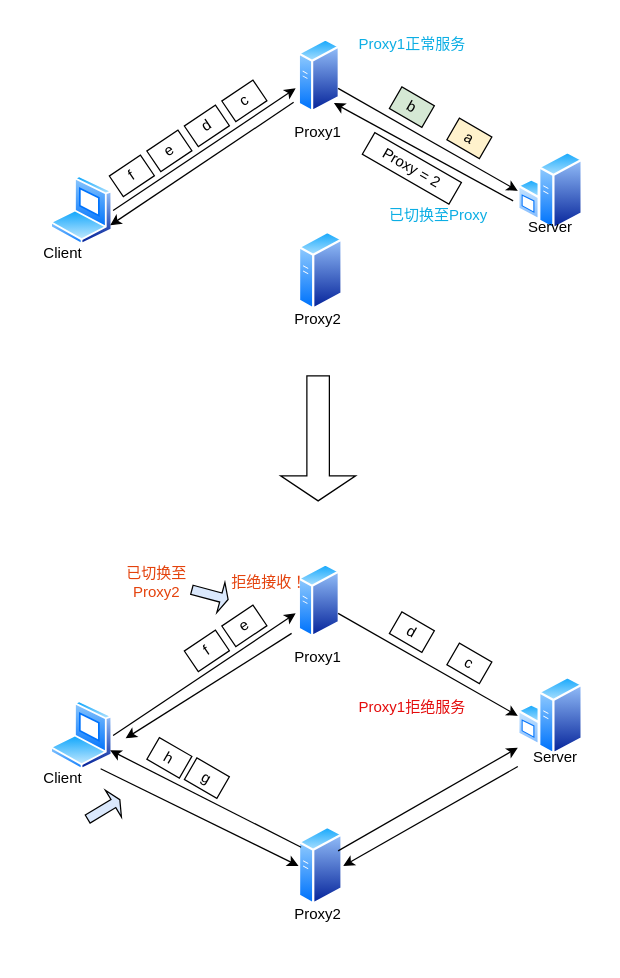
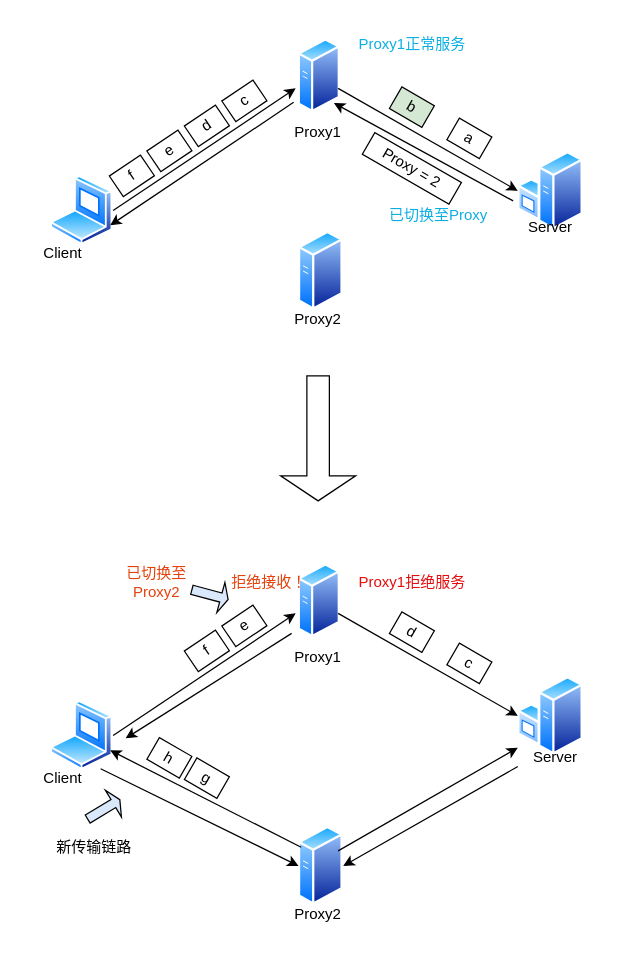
  <mxCell id="0" />
  <mxCell id="1" parent="0" />
  <mxCell id="2" value="" style="image;aspect=fixed;perimeter=ellipsePerimeter;html=1;align=center;shadow=0;dashed=0;spacingTop=3;image=img/lib/active_directory/laptop_client.svg;" vertex="1" parent="1"><mxGeometry x="40" y="140" width="50" height="55.56" as="geometry" /></mxCell>
  <mxCell id="3" value="" style="image;aspect=fixed;perimeter=ellipsePerimeter;html=1;align=center;shadow=0;dashed=0;spacingTop=3;image=img/lib/active_directory/windows_server.svg;" vertex="1" parent="1"><mxGeometry x="413.76" y="120" width="52.48" height="64" as="geometry" /></mxCell>
  <mxCell id="4" value="" style="image;aspect=fixed;perimeter=ellipsePerimeter;html=1;align=center;shadow=0;dashed=0;spacingTop=3;image=img/lib/active_directory/generic_server.svg;" vertex="1" parent="1"><mxGeometry x="238.24" y="30" width="33.6" height="60" as="geometry" /></mxCell>
  <mxCell id="5" value="" style="image;aspect=fixed;perimeter=ellipsePerimeter;html=1;align=center;shadow=0;dashed=0;spacingTop=3;image=img/lib/active_directory/generic_server.svg;" vertex="1" parent="1"><mxGeometry x="238.32" y="184" width="35.84" height="64" as="geometry" /></mxCell>
  <mxCell id="6" value="Client" style="text;html=1;align=center;verticalAlign=middle;whiteSpace=wrap;rounded=0;" vertex="1" parent="1"><mxGeometry x="20" y="186.78" width="60" height="30" as="geometry" /></mxCell>
  <mxCell id="7" value="Server" style="text;html=1;align=center;verticalAlign=middle;whiteSpace=wrap;rounded=0;" vertex="1" parent="1"><mxGeometry x="410" y="165.56" width="60" height="30" as="geometry" /></mxCell>
  <mxCell id="8" value="Proxy1" style="text;html=1;align=center;verticalAlign=middle;whiteSpace=wrap;rounded=0;" vertex="1" parent="1"><mxGeometry x="224" y="90" width="60" height="30" as="geometry" /></mxCell>
  <mxCell id="9" value="Proxy2" style="text;html=1;align=center;verticalAlign=middle;whiteSpace=wrap;rounded=0;" vertex="1" parent="1"><mxGeometry x="224" y="240" width="60" height="30" as="geometry" /></mxCell>
  <mxCell id="10" value="" style="endArrow=classic;html=1;rounded=0;exitX=1;exitY=0.5;exitDx=0;exitDy=0;" edge="1" parent="1" source="2"><mxGeometry width="50" height="50" relative="1" as="geometry"><mxPoint x="186" y="120" as="sourcePoint" /><mxPoint x="236" y="70" as="targetPoint" /></mxGeometry></mxCell>
  <mxCell id="11" value="f" style="rounded=0;whiteSpace=wrap;html=1;rotation=-34;" vertex="1" parent="1"><mxGeometry x="90" y="130" width="30" height="20" as="geometry" /></mxCell>
  <mxCell id="12" value="e" style="rounded=0;whiteSpace=wrap;html=1;rotation=-34;" vertex="1" parent="1"><mxGeometry x="120" y="110" width="30" height="20" as="geometry" /></mxCell>
  <mxCell id="13" value="d" style="rounded=0;whiteSpace=wrap;html=1;rotation=-34;" vertex="1" parent="1"><mxGeometry x="150" y="90" width="30" height="20" as="geometry" /></mxCell>
  <mxCell id="14" value="c" style="rounded=0;whiteSpace=wrap;html=1;rotation=-34;" vertex="1" parent="1"><mxGeometry x="180" y="70" width="30" height="20" as="geometry" /></mxCell>
  <mxCell id="15" value="" style="endArrow=classic;html=1;rounded=0;entryX=0;entryY=0.5;entryDx=0;entryDy=0;" edge="1" parent="1" target="3"><mxGeometry width="50" height="50" relative="1" as="geometry"><mxPoint x="270" y="70" as="sourcePoint" /><mxPoint x="290" y="170" as="targetPoint" /></mxGeometry></mxCell>
  <mxCell id="16" value="b" style="rounded=0;whiteSpace=wrap;html=1;rotation=30;fillColor=#d5e8d4;" vertex="1" parent="1"><mxGeometry x="314" y="75" width="30" height="20" as="geometry" /></mxCell>
- <mxCell id="17" value="a" style="rounded=0;whiteSpace=wrap;html=1;rotation=30;fillColor=#fff2cc;" vertex="1" parent="1"><mxGeometry x="360" y="100" width="30" height="20" as="geometry" /></mxCell>
+ <mxCell id="17" value="a" style="rounded=0;whiteSpace=wrap;html=1;rotation=30;" vertex="1" parent="1"><mxGeometry x="360" y="100" width="30" height="20" as="geometry" /></mxCell>
  <mxCell id="18" value="" style="endArrow=classic;html=1;rounded=0;entryX=1;entryY=1;entryDx=0;entryDy=0;" edge="1" parent="1" target="4"><mxGeometry width="50" height="50" relative="1" as="geometry"><mxPoint x="410" y="160" as="sourcePoint" /><mxPoint x="230" y="170" as="targetPoint" /></mxGeometry></mxCell>
  <mxCell id="19" value="Proxy = 2" style="rounded=0;whiteSpace=wrap;html=1;rotation=30;" vertex="1" parent="1"><mxGeometry x="289" y="124" width="80" height="20" as="geometry" /></mxCell>
  <mxCell id="20" value="" style="endArrow=classic;html=1;rounded=0;exitX=-0.114;exitY=0.853;exitDx=0;exitDy=0;exitPerimeter=0;entryX=1;entryY=0.75;entryDx=0;entryDy=0;" edge="1" parent="1" source="4" target="2"><mxGeometry width="50" height="50" relative="1" as="geometry"><mxPoint x="180" y="220" as="sourcePoint" /><mxPoint x="100" y="180" as="targetPoint" /></mxGeometry></mxCell>
  <mxCell id="21" value="" style="group" vertex="1" connectable="0" parent="1"><mxGeometry x="20" y="450" width="450" height="310" as="geometry" /></mxCell>
  <mxCell id="22" value="" style="image;aspect=fixed;perimeter=ellipsePerimeter;html=1;align=center;shadow=0;dashed=0;spacingTop=3;image=img/lib/active_directory/laptop_client.svg;" vertex="1" parent="21"><mxGeometry x="20" y="110" width="50" height="55.56" as="geometry" /></mxCell>
  <mxCell id="23" value="" style="image;aspect=fixed;perimeter=ellipsePerimeter;html=1;align=center;shadow=0;dashed=0;spacingTop=3;image=img/lib/active_directory/windows_server.svg;" vertex="1" parent="21"><mxGeometry x="393.76" y="90" width="52.48" height="64" as="geometry" /></mxCell>
  <mxCell id="24" value="" style="image;aspect=fixed;perimeter=ellipsePerimeter;html=1;align=center;shadow=0;dashed=0;spacingTop=3;image=img/lib/active_directory/generic_server.svg;" vertex="1" parent="21"><mxGeometry x="218.24" width="33.6" height="60" as="geometry" /></mxCell>
  <mxCell id="25" value="" style="image;aspect=fixed;perimeter=ellipsePerimeter;html=1;align=center;shadow=0;dashed=0;spacingTop=3;image=img/lib/active_directory/generic_server.svg;" vertex="1" parent="21"><mxGeometry x="218.32" y="210" width="35.84" height="64" as="geometry" /></mxCell>
  <mxCell id="26" value="Client" style="text;html=1;align=center;verticalAlign=middle;whiteSpace=wrap;rounded=0;" vertex="1" parent="21"><mxGeometry y="156.78" width="60" height="30" as="geometry" /></mxCell>
  <mxCell id="27" value="Server" style="text;html=1;align=center;verticalAlign=middle;whiteSpace=wrap;rounded=0;" vertex="1" parent="21"><mxGeometry x="393.76" y="140.0" width="60" height="30" as="geometry" /></mxCell>
  <mxCell id="28" value="Proxy1" style="text;html=1;align=center;verticalAlign=middle;whiteSpace=wrap;rounded=0;" vertex="1" parent="21"><mxGeometry x="204" y="60" width="60" height="30" as="geometry" /></mxCell>
  <mxCell id="29" value="Proxy2" style="text;html=1;align=center;verticalAlign=middle;whiteSpace=wrap;rounded=0;" vertex="1" parent="21"><mxGeometry x="204" y="266" width="60" height="30" as="geometry" /></mxCell>
  <mxCell id="30" value="" style="endArrow=classic;html=1;rounded=0;exitX=1;exitY=0.5;exitDx=0;exitDy=0;" edge="1" parent="21" source="22"><mxGeometry width="50" height="50" relative="1" as="geometry"><mxPoint x="166" y="90" as="sourcePoint" /><mxPoint x="216" y="40" as="targetPoint" /></mxGeometry></mxCell>
  <mxCell id="31" value="f" style="rounded=0;whiteSpace=wrap;html=1;rotation=-34;" vertex="1" parent="21"><mxGeometry x="130" y="60" width="30" height="20" as="geometry" /></mxCell>
  <mxCell id="32" value="e" style="rounded=0;whiteSpace=wrap;html=1;rotation=-34;" vertex="1" parent="21"><mxGeometry x="160" y="40" width="30" height="20" as="geometry" /></mxCell>
  <mxCell id="33" value="" style="endArrow=classic;html=1;rounded=0;entryX=0;entryY=0.5;entryDx=0;entryDy=0;" edge="1" parent="21" target="23"><mxGeometry width="50" height="50" relative="1" as="geometry"><mxPoint x="250" y="40" as="sourcePoint" /><mxPoint x="270" y="140" as="targetPoint" /></mxGeometry></mxCell>
  <mxCell id="34" value="d" style="rounded=0;whiteSpace=wrap;html=1;rotation=30;" vertex="1" parent="21"><mxGeometry x="294" y="45" width="30" height="20" as="geometry" /></mxCell>
  <mxCell id="35" value="c" style="rounded=0;whiteSpace=wrap;html=1;rotation=30;" vertex="1" parent="21"><mxGeometry x="340" y="70" width="30" height="20" as="geometry" /></mxCell>
  <mxCell id="36" value="" style="endArrow=classic;html=1;rounded=0;entryX=0;entryY=0.25;entryDx=0;entryDy=0;" edge="1" parent="21" target="27"><mxGeometry width="50" height="50" relative="1" as="geometry"><mxPoint x="250" y="230" as="sourcePoint" /><mxPoint x="270" y="90" as="targetPoint" /></mxGeometry></mxCell>
  <mxCell id="37" value="" style="endArrow=classic;html=1;rounded=0;exitX=0;exitY=0.25;exitDx=0;exitDy=0;entryX=1;entryY=0.75;entryDx=0;entryDy=0;" edge="1" parent="21" source="25" target="22"><mxGeometry width="50" height="50" relative="1" as="geometry"><mxPoint x="220" y="140" as="sourcePoint" /><mxPoint x="270" y="90" as="targetPoint" /></mxGeometry></mxCell>
  <mxCell id="38" value="" style="endArrow=classic;html=1;rounded=0;exitX=0;exitY=0.75;exitDx=0;exitDy=0;entryX=1;entryY=0.5;entryDx=0;entryDy=0;" edge="1" parent="21" source="27" target="25"><mxGeometry width="50" height="50" relative="1" as="geometry"><mxPoint x="220" y="140" as="sourcePoint" /><mxPoint x="270" y="90" as="targetPoint" /></mxGeometry></mxCell>
  <mxCell id="39" value="" style="endArrow=classic;html=1;rounded=0;exitX=1;exitY=0.25;exitDx=0;exitDy=0;entryX=0;entryY=0.5;entryDx=0;entryDy=0;" edge="1" parent="21" source="26" target="25"><mxGeometry width="50" height="50" relative="1" as="geometry"><mxPoint x="220" y="140" as="sourcePoint" /><mxPoint x="270" y="90" as="targetPoint" /></mxGeometry></mxCell>
  <mxCell id="40" value="" style="endArrow=classic;html=1;rounded=0;exitX=-0.162;exitY=0.933;exitDx=0;exitDy=0;exitPerimeter=0;" edge="1" parent="21" source="24"><mxGeometry width="50" height="50" relative="1" as="geometry"><mxPoint x="220" y="140" as="sourcePoint" /><mxPoint x="80" y="140" as="targetPoint" /></mxGeometry></mxCell>
  <mxCell id="41" value="g" style="rounded=0;whiteSpace=wrap;html=1;rotation=30;" vertex="1" parent="21"><mxGeometry x="130" y="161.78" width="30" height="20" as="geometry" /></mxCell>
  <mxCell id="42" value="h" style="rounded=0;whiteSpace=wrap;html=1;rotation=30;" vertex="1" parent="21"><mxGeometry x="100" y="145.56" width="30" height="20" as="geometry" /></mxCell>
  <mxCell id="43" value="&lt;font color=&quot;#e4420c&quot;&gt;拒绝接收！&lt;/font&gt;" style="text;html=1;align=center;verticalAlign=middle;whiteSpace=wrap;rounded=0;" vertex="1" parent="21"><mxGeometry x="160" width="70" height="30" as="geometry" /></mxCell>
  <mxCell id="44" value="" style="shape=singleArrow;direction=south;whiteSpace=wrap;html=1;rotation=-121;fillColor=#dae8fc;" vertex="1" parent="21"><mxGeometry x="50" y="181.78" width="25" height="30" as="geometry" /></mxCell>
+ <mxCell id="45" value="新传输链路" style="text;html=1;align=center;verticalAlign=middle;whiteSpace=wrap;rounded=0;" vertex="1" parent="21"><mxGeometry x="20" y="211.78" width="70" height="30" as="geometry" /></mxCell>
  <mxCell id="46" value="" style="shape=singleArrow;direction=south;whiteSpace=wrap;html=1;rotation=-75;fillColor=#dae8fc;" vertex="1" parent="21"><mxGeometry x="135" y="10" width="25" height="30" as="geometry" /></mxCell>
  <mxCell id="47" value="&lt;font color=&quot;#e4420c&quot;&gt;已切换至Proxy2&lt;/font&gt;" style="text;html=1;align=center;verticalAlign=middle;whiteSpace=wrap;rounded=0;" vertex="1" parent="21"><mxGeometry x="70" width="70" height="30" as="geometry" /></mxCell>
- <mxCell id="48" value="&lt;font color=&quot;#e40c0c&quot;&gt;Proxy1拒绝服务&lt;/font&gt;" style="text;html=1;align=center;verticalAlign=middle;whiteSpace=wrap;rounded=0;" vertex="1" parent="21"><mxGeometry x="258.5" y="100" width="101" height="30" as="geometry" /></mxCell>
+ <mxCell id="48" value="&lt;font color=&quot;#e40c0c&quot;&gt;Proxy1拒绝服务&lt;/font&gt;" style="text;html=1;align=center;verticalAlign=middle;whiteSpace=wrap;rounded=0;" vertex="1" parent="21"><mxGeometry x="258.5" width="101" height="30" as="geometry" /></mxCell>
  <mxCell id="49" value="" style="shape=singleArrow;direction=south;whiteSpace=wrap;html=1;" vertex="1" parent="1"><mxGeometry x="224" y="300" width="60" height="100" as="geometry" /></mxCell>
  <mxCell id="50" value="&lt;font color=&quot;#0caee4&quot;&gt;Proxy1正常服务&lt;/font&gt;" style="text;html=1;align=center;verticalAlign=middle;whiteSpace=wrap;rounded=0;" vertex="1" parent="1"><mxGeometry x="279.16" y="20" width="101" height="30" as="geometry" /></mxCell>
  <mxCell id="51" value="&lt;font color=&quot;#0caee4&quot;&gt;已切换至Proxy&lt;/font&gt;" style="text;html=1;align=center;verticalAlign=middle;whiteSpace=wrap;rounded=0;" vertex="1" parent="1"><mxGeometry x="300" y="156.78" width="101" height="30" as="geometry" /></mxCell>
